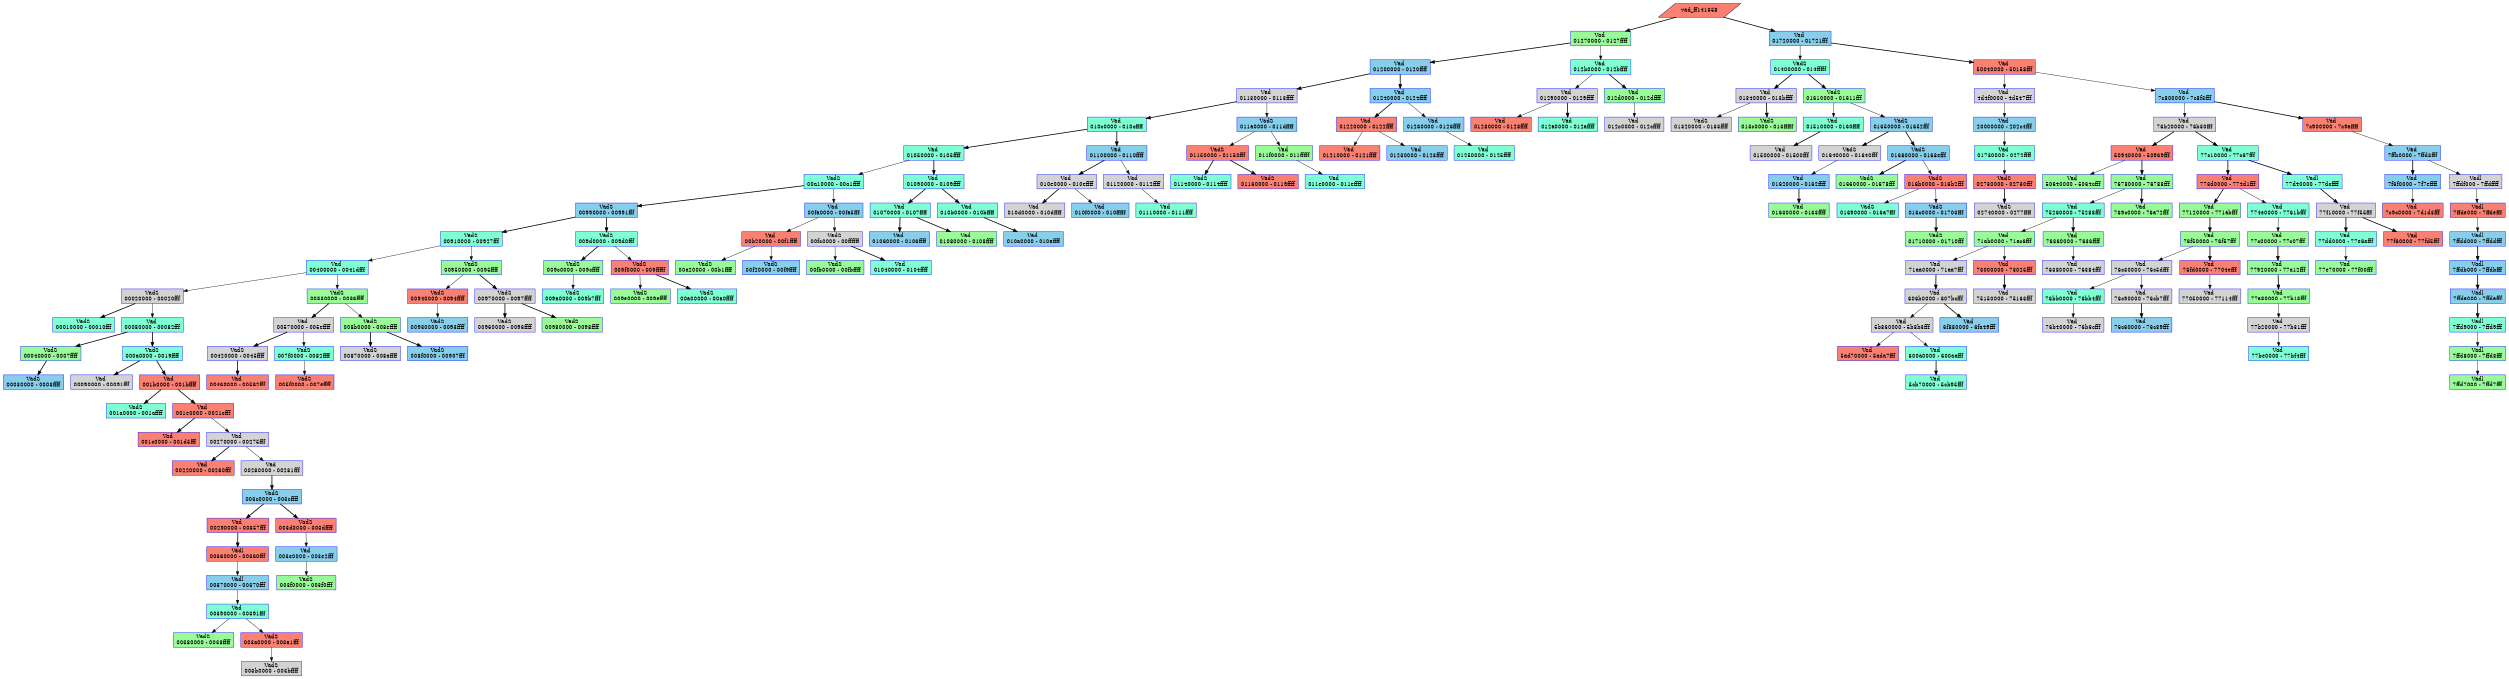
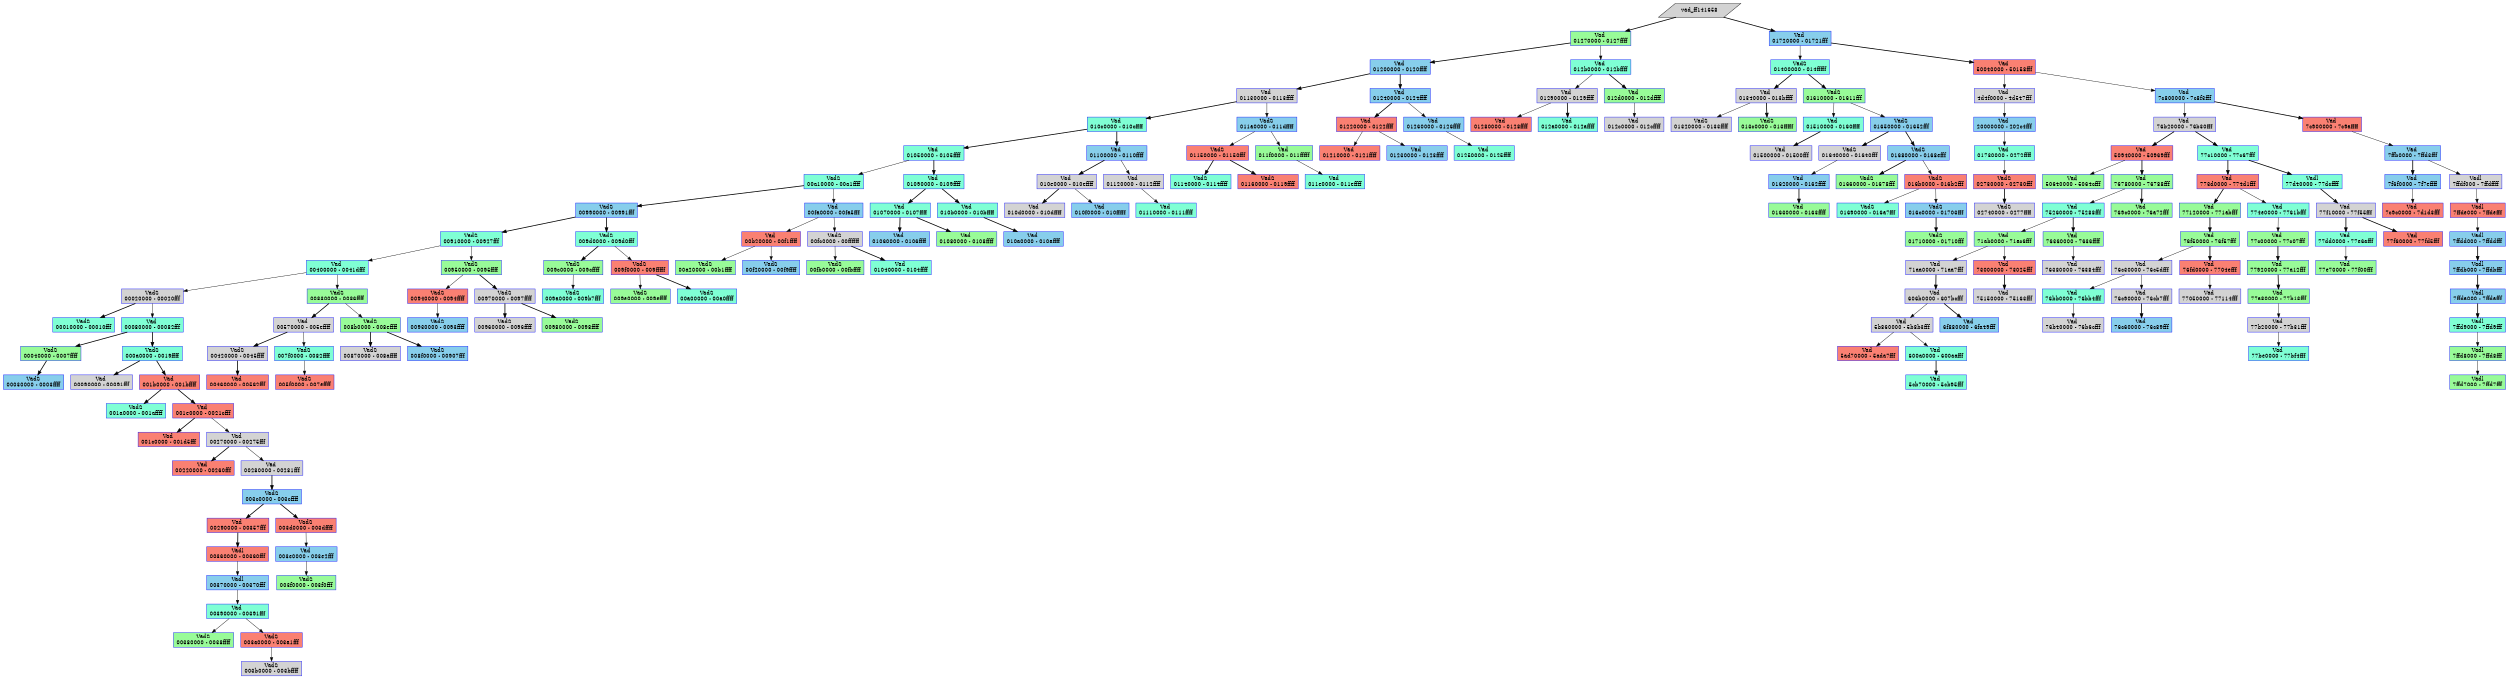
  digraph {
    rankdir=TB
    node [color=blue fillcolor=aquamarine shape=record style=filled]
    edge [style=bold]
    n1 [fillcolor=palegreen label="{ Vad \n01270000 - 0127ffff }"]
-   vad_ff141658 [fillcolor=salmon shape=parallelogram color=""]
+   vad_ff141658 [fillcolor=lightgrey shape=parallelogram color=""]
    n3 [fillcolor=skyblue label="{ Vad \n01720000 - 01721fff }"]
    n4 [fillcolor=skyblue label="{ Vad \n01200000 - 0120ffff }"]
    n5 [label="{ Vad \n012b0000 - 012bffff }"]
    n6 [fillcolor=lightgrey label="{ Vad \n01130000 - 0113ffff }"]
    n7 [fillcolor=skyblue label="{ Vad \n01240000 - 0124ffff }"]
    n8 [label="{ Vad \n010c0000 - 010cffff }"]
    n9 [fillcolor=skyblue label="{ VadS\n011a0000 - 011dffff }"]
    n10 [label="{ Vad \n01050000 - 0105ffff }"]
    n11 [fillcolor=skyblue label="{ Vad \n01100000 - 0110ffff }"]
    n12 [label="{ VadS\n00a10000 - 00a1ffff }"]
    n13 [label="{ Vad \n01090000 - 0109ffff }"]
    n14 [fillcolor=skyblue label="{ VadS\n00990000 - 00991fff }"]
    n15 [fillcolor=skyblue label="{ Vad \n00fa0000 - 00fa5fff }"]
    n16 [label="{ VadS\n00910000 - 00927fff }"]
    n17 [label="{ VadS\n009d0000 - 009d0fff }"]
    n18 [label="{ Vad \n00400000 - 0041dfff }"]
    n19 [fillcolor=palegreen label="{ VadS\n00950000 - 0095ffff }"]
    n20 [fillcolor=lightgrey label="{ VadS\n00020000 - 00020fff }"]
    n21 [fillcolor=palegreen label="{ VadS\n00830000 - 0086ffff }"]
    n22 [label="{ VadS\n00010000 - 00010fff }"]
    n23 [label="{ Vad \n00080000 - 00082fff }"]
    n24 [fillcolor=palegreen label="{ VadS\n00040000 - 0007ffff }"]
    n25 [label="{ VadS\n000a0000 - 0019ffff }"]
    n26 [fillcolor=skyblue label="{ VadS\n00030000 - 0003ffff }"]
    n27 [fillcolor=lightgrey label="{ Vad \n00090000 - 00091fff }"]
    n28 [fillcolor=salmon label="{ Vad \n001b0000 - 001bffff }"]
    n29 [label="{ VadS\n001a0000 - 001affff }"]
    n30 [fillcolor=salmon label="{ Vad \n001e0000 - 0021cfff }"]
    n31 [fillcolor=salmon label="{ Vad \n001c0000 - 001d5fff }"]
    n32 [fillcolor=lightgrey label="{ Vad \n00270000 - 00275fff }"]
    n33 [fillcolor=salmon label="{ Vad \n00220000 - 00260fff }"]
    n34 [fillcolor=lightgrey label="{ Vad \n00280000 - 00281fff }"]
    n35 [fillcolor=skyblue label="{ VadS\n003c0000 - 003cffff }"]
    n36 [fillcolor=salmon label="{ Vad \n00290000 - 00357fff }"]
    n37 [fillcolor=salmon label="{ VadS\n003d0000 - 003dffff }"]
    n38 [fillcolor=salmon label="{ Vadl\n00360000 - 00360fff }"]
    n39 [fillcolor=skyblue label="{ Vadl\n00370000 - 00370fff }"]
    n40 [label="{ Vad \n00390000 - 00391fff }"]
    n41 [fillcolor=palegreen label="{ VadS\n00380000 - 0038ffff }"]
    n42 [fillcolor=salmon label="{ VadS\n003a0000 - 003a1fff }"]
    n43 [fillcolor=lightgrey label="{ VadS\n003b0000 - 003bffff }"]
    n44 [fillcolor=skyblue label="{ Vad \n003e0000 - 003e2fff }"]
    n45 [fillcolor=palegreen label="{ VadS\n003f0000 - 003f0fff }"]
    n46 [fillcolor=lightgrey label="{ Vad \n00570000 - 005effff }"]
    n47 [fillcolor=palegreen label="{ VadS\n008b0000 - 008effff }"]
    n48 [fillcolor=lightgrey label="{ VadS\n00420000 - 0045ffff }"]
    n49 [label="{ VadS\n007f0000 - 0082ffff }"]
    n50 [fillcolor=salmon label="{ Vad \n00460000 - 00562fff }"]
    n51 [fillcolor=salmon label="{ VadS\n005f0000 - 007effff }"]
    n52 [fillcolor=lightgrey label="{ VadS\n00870000 - 008affff }"]
    n53 [fillcolor=skyblue label="{ VadS\n008f0000 - 00907fff }"]
    n54 [fillcolor=salmon label="{ VadS\n00940000 - 0094ffff }"]
    n55 [fillcolor=lightgrey label="{ VadS\n00970000 - 0097ffff }"]
    n56 [fillcolor=skyblue label="{ VadS\n00930000 - 0093ffff }"]
    n57 [fillcolor=lightgrey label="{ VadS\n00960000 - 0096ffff }"]
    n58 [fillcolor=palegreen label="{ VadS\n00980000 - 0098ffff }"]
    n59 [fillcolor=palegreen label="{ VadS\n009c0000 - 009cffff }"]
    n60 [fillcolor=salmon label="{ VadS\n009f0000 - 009fffff }"]
    n61 [label="{ VadS\n009a0000 - 009b7fff }"]
    n62 [fillcolor=palegreen label="{ VadS\n009e0000 - 009effff }"]
    n63 [label="{ VadS\n00a00000 - 00a0ffff }"]
    n64 [fillcolor=salmon label="{ Vad \n00b20000 - 00f1ffff }"]
    n65 [fillcolor=lightgrey label="{ VadS\n00fc0000 - 00ffffff }"]
    n66 [fillcolor=palegreen label="{ VadS\n00a20000 - 00b1ffff }"]
    n67 [fillcolor=skyblue label="{ VadS\n00f20000 - 00f9ffff }"]
    n68 [fillcolor=palegreen label="{ VadS\n00fb0000 - 00fbffff }"]
    n69 [label="{ Vad \n01040000 - 0104ffff }"]
    n70 [label="{ Vad \n01070000 - 0107ffff }"]
    n71 [label="{ Vad \n010b0000 - 010bffff }"]
    n72 [fillcolor=skyblue label="{ Vad \n01060000 - 0106ffff }"]
    n73 [fillcolor=palegreen label="{ Vad \n01080000 - 0108ffff }"]
    n74 [fillcolor=skyblue label="{ Vad \n010a0000 - 010affff }"]
    n75 [fillcolor=lightgrey label="{ Vad \n010e0000 - 010effff }"]
    n76 [fillcolor=lightgrey label="{ Vad \n01120000 - 0112ffff }"]
    n77 [fillcolor=lightgrey label="{ Vad \n010d0000 - 010dffff }"]
    n78 [fillcolor=skyblue label="{ Vad \n010f0000 - 010fffff }"]
    n79 [label="{ Vad \n01110000 - 0111ffff }"]
    n80 [fillcolor=salmon label="{ VadS\n01150000 - 01150fff }"]
    n81 [fillcolor=palegreen label="{ Vad \n011f0000 - 011fffff }"]
    n82 [label="{ VadS\n01140000 - 0114ffff }"]
    n83 [fillcolor=salmon label="{ VadS\n01160000 - 0119ffff }"]
    n84 [label="{ Vad \n011e0000 - 011effff }"]
    n85 [fillcolor=salmon label="{ Vad \n01220000 - 0122ffff }"]
    n86 [fillcolor=skyblue label="{ Vad \n01260000 - 0126ffff }"]
    n87 [fillcolor=salmon label="{ Vad \n01210000 - 0121ffff }"]
    n88 [fillcolor=skyblue label="{ Vad \n01230000 - 0123ffff }"]
    n89 [label="{ Vad \n01250000 - 0125ffff }"]
    n90 [fillcolor=lightgrey label="{ Vad \n01290000 - 0129ffff }"]
    n91 [fillcolor=palegreen label="{ Vad \n012d0000 - 012dffff }"]
    n92 [fillcolor=salmon label="{ Vad \n01280000 - 0128ffff }"]
    n93 [label="{ Vad \n012a0000 - 012affff }"]
    n94 [fillcolor=lightgrey label="{ Vad \n012c0000 - 012cffff }"]
    n95 [label="{ VadS\n01400000 - 014fffff }"]
    n96 [fillcolor=salmon label="{ Vad \n50040000 - 50158fff }"]
    n97 [fillcolor=lightgrey label="{ Vad \n01340000 - 013bffff }"]
    n98 [fillcolor=palegreen label="{ VadS\n01610000 - 01611fff }"]
    n99 [fillcolor=lightgrey label="{ VadS\n01320000 - 0133ffff }"]
    n100 [fillcolor=palegreen label="{ VadS\n013c0000 - 013fffff }"]
    n101 [label="{ Vad \n01510000 - 0160ffff }"]
    n102 [fillcolor=skyblue label="{ VadS\n01650000 - 01652fff }"]
    n103 [fillcolor=lightgrey label="{ Vad \n01500000 - 01500fff }"]
    n104 [fillcolor=lightgrey label="{ VadS\n01640000 - 01640fff }"]
    n105 [fillcolor=skyblue label="{ VadS\n01680000 - 0168efff }"]
    n106 [fillcolor=skyblue label="{ Vad \n01620000 - 0162ffff }"]
    n107 [fillcolor=palegreen label="{ Vad \n01630000 - 0163ffff }"]
    n108 [fillcolor=palegreen label="{ VadS\n01660000 - 01678fff }"]
    n109 [fillcolor=salmon label="{ VadS\n016b0000 - 016b2fff }"]
    n110 [label="{ VadS\n01690000 - 016a7fff }"]
    n111 [fillcolor=skyblue label="{ VadS\n016c0000 - 01703fff }"]
    n112 [fillcolor=palegreen label="{ VadS\n01710000 - 01710fff }"]
    n113 [fillcolor=lightgrey label="{ Vad \n4d4f0000 - 4d547fff }"]
    n114 [fillcolor=skyblue label="{ Vad \n7c800000 - 7c8f3fff }"]
    n115 [fillcolor=skyblue label="{ Vad \n20000000 - 202c4fff }"]
    n116 [label="{ Vad \n01730000 - 0272ffff }"]
    n117 [fillcolor=salmon label="{ VadS\n02730000 - 02730fff }"]
    n118 [fillcolor=lightgrey label="{ VadS\n02740000 - 0277ffff }"]
    n119 [fillcolor=lightgrey label="{ Vad \n76b20000 - 76b30fff }"]
    n120 [fillcolor=salmon label="{ Vad \n7c900000 - 7c9affff }"]
    n121 [fillcolor=salmon label="{ Vad \n50940000 - 50969fff }"]
    n122 [label="{ Vad \n77c10000 - 77c67fff }"]
    n123 [fillcolor=palegreen label="{ Vad \n50640000 - 5064cfff }"]
    n124 [fillcolor=palegreen label="{ Vad \n76780000 - 76788fff }"]
    n125 [label="{ Vad \n75260000 - 75288fff }"]
    n126 [fillcolor=palegreen label="{ Vad \n769c0000 - 76a72fff }"]
    n127 [fillcolor=palegreen label="{ Vad \n71ab0000 - 71ac6fff }"]
    n128 [fillcolor=palegreen label="{ Vad \n76360000 - 7636ffff }"]
    n129 [fillcolor=lightgrey label="{ Vad \n71aa0000 - 71aa7fff }"]
    n130 [fillcolor=salmon label="{ Vad \n73000000 - 73025fff }"]
    n131 [fillcolor=lightgrey label="{ Vad \n606b0000 - 607bcfff }"]
    n132 [fillcolor=lightgrey label="{ Vad \n5b860000 - 5b8b3fff }"]
    n133 [fillcolor=skyblue label="{ Vad \n6f880000 - 6fa49fff }"]
    n134 [fillcolor=salmon label="{ Vad \n5ad70000 - 5ada7fff }"]
    n135 [label="{ Vad \n600a0000 - 600aafff }"]
    n136 [label="{ Vad \n5cb70000 - 5cb95fff }"]
    n137 [fillcolor=lightgrey label="{ Vad \n75150000 - 75163fff }"]
    n138 [fillcolor=lightgrey label="{ Vad \n76380000 - 76384fff }"]
    n139 [fillcolor=salmon label="{ Vad \n773d0000 - 774d1fff }"]
    n140 [label="{ Vadl\n77d40000 - 77dcffff }"]
    n141 [fillcolor=palegreen label="{ Vad \n77120000 - 771abfff }"]
    n142 [label="{ Vad \n774e0000 - 7761bfff }"]
    n143 [fillcolor=palegreen label="{ Vad \n76f50000 - 76f57fff }"]
    n144 [fillcolor=lightgrey label="{ Vad \n76c30000 - 76c5dfff }"]
    n145 [fillcolor=salmon label="{ Vad \n76fd0000 - 7704efff }"]
    n146 [label="{ Vad \n76bb0000 - 76bb4fff }"]
    n147 [fillcolor=lightgrey label="{ Vad \n76c90000 - 76cb7fff }"]
    n148 [fillcolor=lightgrey label="{ Vad \n76b40000 - 76b6cfff }"]
    n149 [fillcolor=skyblue label="{ Vad \n76c60000 - 76c89fff }"]
    n150 [fillcolor=lightgrey label="{ Vad \n77050000 - 77114fff }"]
    n151 [fillcolor=palegreen label="{ Vad \n77c00000 - 77c07fff }"]
    n152 [fillcolor=palegreen label="{ Vad \n77920000 - 77a12fff }"]
    n153 [fillcolor=palegreen label="{ Vad \n77a80000 - 77b13fff }"]
    n154 [fillcolor=lightgrey label="{ Vad \n77b20000 - 77b31fff }"]
    n155 [label="{ Vad \n77be0000 - 77bf4fff }"]
    n156 [fillcolor=lightgrey label="{ Vad \n77f10000 - 77f55fff }"]
    n157 [label="{ Vad \n77dd0000 - 77e6afff }"]
    n158 [fillcolor=salmon label="{ Vad \n77f60000 - 77fd5fff }"]
    n159 [fillcolor=palegreen label="{ Vad \n77e70000 - 77f00fff }"]
    n160 [fillcolor=skyblue label="{ Vad \n7ffb0000 - 7ffd3fff }"]
    n161 [fillcolor=skyblue label="{ Vad \n7f6f0000 - 7f7effff }"]
    n162 [fillcolor=lightgrey label="{ Vadl\n7ffdf000 - 7ffdffff }"]
    n163 [fillcolor=salmon label="{ Vad \n7c9c0000 - 7d1d3fff }"]
    n164 [fillcolor=salmon label="{ Vadl\n7ffde000 - 7ffdefff }"]
    n165 [fillcolor=skyblue label="{ Vadl\n7ffdd000 - 7ffddfff }"]
    n166 [fillcolor=skyblue label="{ Vadl\n7ffdb000 - 7ffdbfff }"]
    n167 [fillcolor=skyblue label="{ Vadl\n7ffda000 - 7ffdafff }"]
    n168 [label="{ Vadl\n7ffd9000 - 7ffd9fff }"]
    n169 [fillcolor=palegreen label="{ Vadl\n7ffd8000 - 7ffd8fff }"]
    n170 [fillcolor=palegreen label="{ Vadl\n7ffd7000 - 7ffd7fff }"]
    n1 -> n4
    n1 -> n5 [style=solid]
    vad_ff141658 -> n1
    vad_ff141658 -> n3
    n3 -> n95 [style=solid]
    n3 -> n96
    n4 -> n6
    n4 -> n7
    n5 -> n90 [style=solid]
    n5 -> n91
    n6 -> n8
    n6 -> n9 [style=solid]
    n7 -> n85
    n7 -> n86 [style=solid]
    n8 -> n10
    n8 -> n11
    n9 -> n80 [style=solid]
    n9 -> n81 [style=solid]
    n10 -> n12 [style=solid]
    n10 -> n13
    n11 -> n75
    n11 -> n76 [style=solid]
    n12 -> n14
    n12 -> n15 [style=solid]
    n13 -> n70
    n13 -> n71
    n14 -> n16
    n14 -> n17
    n15 -> n64 [style=solid]
    n15 -> n65 [style=solid]
    n16 -> n18 [style=solid]
    n16 -> n19 [style=solid]
    n17 -> n59
    n17 -> n60 [style=solid]
    n18 -> n20 [style=solid]
    n18 -> n21 [style=solid]
    n19 -> n54 [style=solid]
    n19 -> n55
    n20 -> n22
    n20 -> n23 [style=solid]
    n21 -> n46
    n21 -> n47 [style=solid]
    n23 -> n24
    n23 -> n25
    n24 -> n26
    n25 -> n27
    n25 -> n28
    n28 -> n29
    n28 -> n30
    n30 -> n31
    n30 -> n32 [style=solid]
    n32 -> n33
    n32 -> n34 [style=solid]
    n34 -> n35
    n35 -> n36
    n35 -> n37
    n36 -> n38
    n37 -> n44 [style=solid]
    n38 -> n39 [style=solid]
    n39 -> n40 [style=solid]
    n40 -> n41 [style=solid]
    n40 -> n42 [style=solid]
    n42 -> n43 [style=solid]
    n44 -> n45 [style=solid]
    n46 -> n48
    n46 -> n49 [style=solid]
    n47 -> n52
    n47 -> n53
    n48 -> n50
    n49 -> n51 [style=solid]
    n54 -> n56 [style=solid]
    n55 -> n57
    n55 -> n58
    n59 -> n61 [style=solid]
    n60 -> n62 [style=solid]
    n60 -> n63
    n64 -> n66 [style=solid]
    n64 -> n67 [style=solid]
    n65 -> n68 [style=solid]
    n65 -> n69
    n70 -> n72
    n70 -> n73
    n71 -> n74
    n75 -> n77
    n75 -> n78 [style=solid]
    n76 -> n79 [style=solid]
    n80 -> n82
    n80 -> n83
    n81 -> n84 [style=solid]
    n85 -> n87 [style=solid]
    n85 -> n88 [style=solid]
    n86 -> n89 [style=solid]
    n90 -> n92 [style=solid]
    n90 -> n93
    n91 -> n94 [style=solid]
    n95 -> n97
    n95 -> n98
    n96 -> n113 [style=solid]
    n96 -> n114 [style=solid]
    n97 -> n99 [style=solid]
    n97 -> n100
    n98 -> n101 [style=solid]
    n98 -> n102 [style=solid]
    n101 -> n103
    n102 -> n104
    n102 -> n105
    n104 -> n106 [style=solid]
    n105 -> n108
    n105 -> n109 [style=solid]
    n106 -> n107
    n109 -> n110 [style=solid]
    n109 -> n111 [style=solid]
    n111 -> n112
    n113 -> n115 [style=solid]
    n114 -> n119 [style=solid]
    n114 -> n120
    n115 -> n116 [style=solid]
    n116 -> n117 [style=solid]
    n117 -> n118
    n119 -> n121
    n119 -> n122
    n120 -> n160 [style=solid]
    n121 -> n123 [style=solid]
    n121 -> n124
    n122 -> n139
    n122 -> n140
    n124 -> n125 [style=solid]
    n124 -> n126
    n125 -> n127 [style=solid]
    n125 -> n128
    n127 -> n129 [style=solid]
    n127 -> n130 [style=solid]
    n128 -> n138 [style=solid]
    n129 -> n131
    n130 -> n137
    n131 -> n132 [style=solid]
    n131 -> n133
    n132 -> n134 [style=solid]
    n132 -> n135 [style=solid]
    n135 -> n136
    n139 -> n141
    n139 -> n142 [style=solid]
    n140 -> n156
    n141 -> n143
    n142 -> n151 [style=solid]
    n143 -> n144 [style=solid]
    n143 -> n145
    n144 -> n146 [style=solid]
    n144 -> n147 [style=solid]
    n145 -> n150 [style=solid]
    n146 -> n148 [style=solid]
    n147 -> n149
    n151 -> n152
    n152 -> n153
    n153 -> n154 [style=solid]
    n154 -> n155 [style=solid]
    n156 -> n157
    n156 -> n158
    n157 -> n159 [style=solid]
    n160 -> n161
    n160 -> n162 [style=solid]
    n161 -> n163 [style=solid]
    n162 -> n164 [style=solid]
    n164 -> n165 [style=solid]
    n165 -> n166
    n166 -> n167
    n167 -> n168
    n168 -> n169 [style=solid]
    n169 -> n170 [style=solid]
  }
